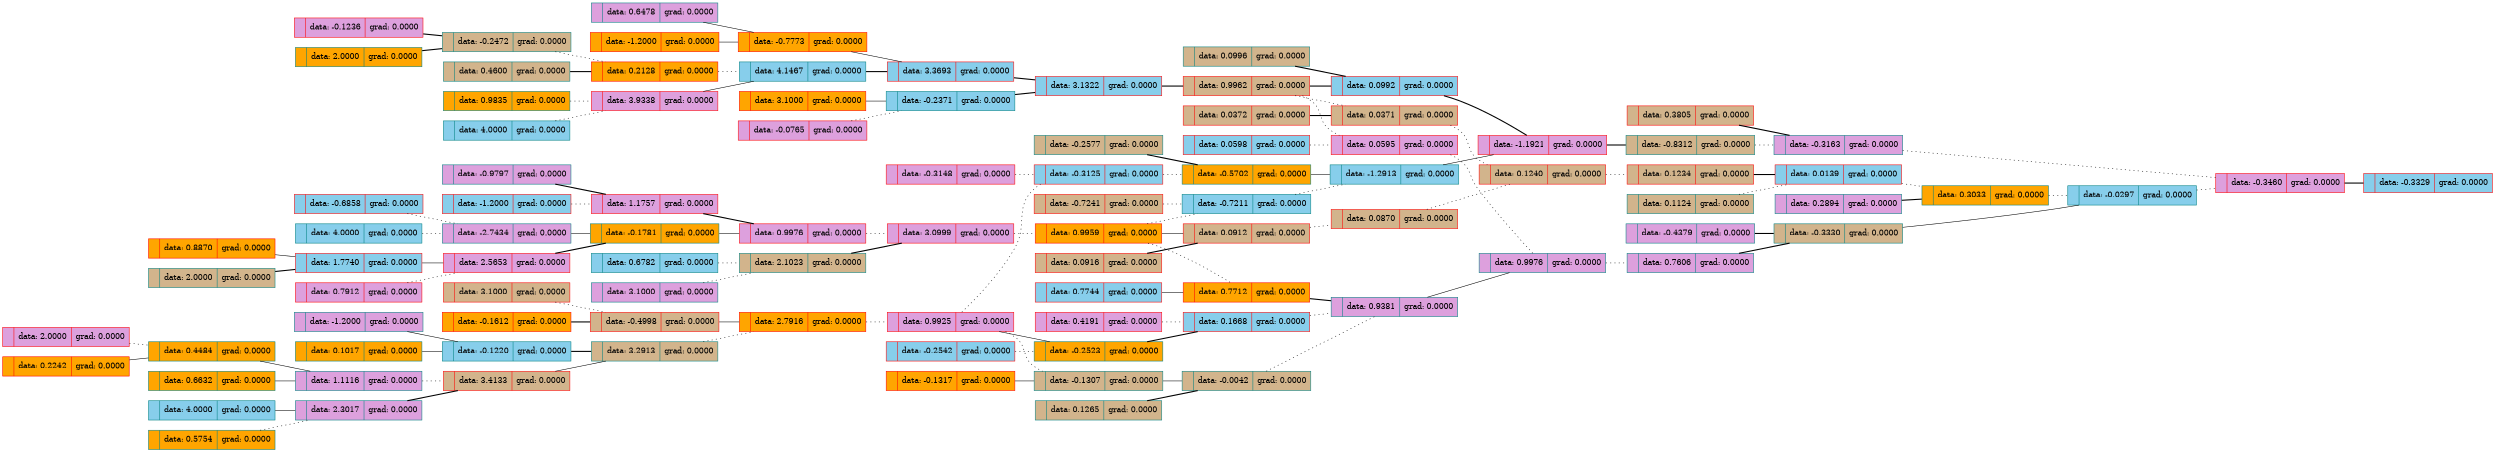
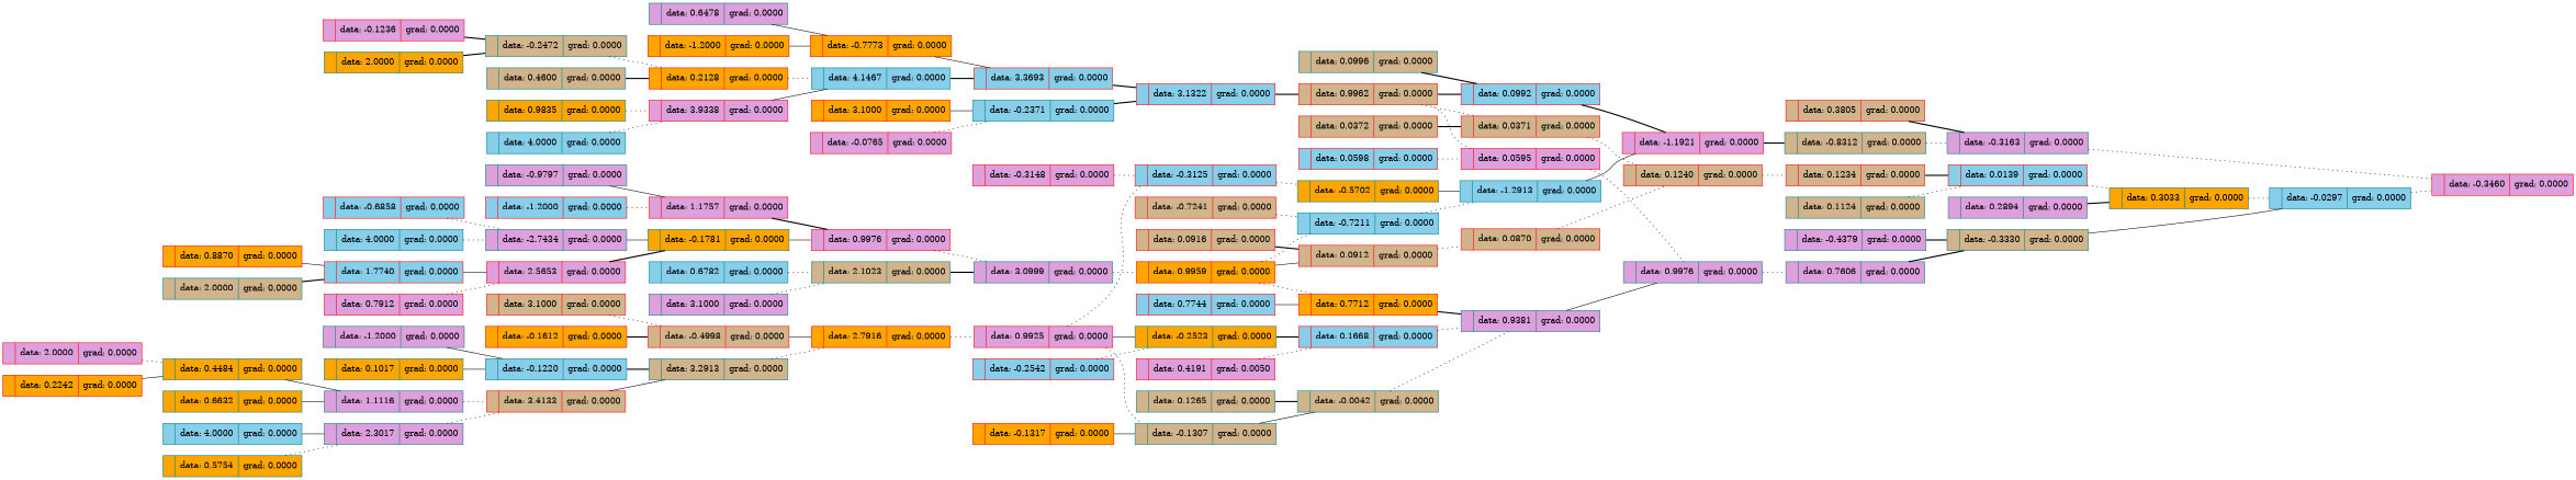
  graph {
    rankdir=LR
    node [color=red fillcolor=plum shape=record style=filled]
    edge [style=dotted]
    n1 [label="{ | data: 2.5653 | grad: 0.0000}"]
    n2 [color=teal fillcolor=orange label="{ | data: -0.1781 | grad: 0.0000}"]
    n3 [label="{ | data: 0.9976 | grad: 0.0000}"]
    n4 [fillcolor=orange label="{ | data: 0.8870 | grad: 0.0000}"]
    n5 [fillcolor=skyblue label="{ | data: 1.7740 | grad: 0.0000}"]
    n6 [fillcolor=tan label="{ | data: 3.1000 | grad: 0.0000}"]
    n7 [fillcolor=tan label="{ | data: -0.4998 | grad: 0.0000}"]
    n8 [fillcolor=orange label="{ | data: 2.7916 | grad: 0.0000}"]
    n9 [color=teal label="{ | data: -1.2000 | grad: 0.0000}"]
    n10 [color=teal fillcolor=skyblue label="{ | data: -0.1220 | grad: 0.0000}"]
    n11 [color=teal fillcolor=tan label="{ | data: 3.2913 | grad: 0.0000}"]
    n12 [color=teal fillcolor=skyblue label="{ | data: -0.0297 | grad: 0.0000}"]
    n13 [label="{ | data: -0.3460 | grad: 0.0000}"]
-   n14 [fillcolor=skyblue label="{ | data: -0.3329 | grad: 0.0000}"]
    n15 [fillcolor=skyblue label="{ | data: -0.6858 | grad: 0.0000}"]
    n16 [color=teal label="{ | data: -2.7434 | grad: 0.0000}"]
    n17 [color=teal label="{ | data: -0.9797 | grad: 0.0000}"]
    n18 [label="{ | data: 1.1757 | grad: 0.0000}"]
    n19 [fillcolor=skyblue label="{ | data: -1.2000 | grad: 0.0000}"]
    n20 [color=teal label="{ | data: -0.3163 | grad: 0.0000}"]
    n21 [color=teal fillcolor=skyblue label="{ | data: 0.6782 | grad: 0.0000}"]
    n22 [color=teal fillcolor=tan label="{ | data: 2.1023 | grad: 0.0000}"]
-   n23 [label="{ | data: 3.0999 | grad: 0.0000}"]
+   n23 [color=teal label="{ | data: 3.0999 | grad: 0.0000}"]
    n24 [label="{ | data: 0.7912 | grad: 0.0000}"]
    n25 [label="{ | data: -0.1236 | grad: 0.0000}"]
    n26 [color=teal fillcolor=tan label="{ | data: -0.2472 | grad: 0.0000}"]
    n27 [fillcolor=orange label="{ | data: 0.2128 | grad: 0.0000}"]
    n28 [color=teal fillcolor=orange label="{ | data: 0.9835 | grad: 0.0000}"]
    n29 [label="{ | data: 3.9338 | grad: 0.0000}"]
    n30 [color=teal fillcolor=skyblue label="{ | data: 4.1467 | grad: 0.0000}"]
    n31 [label="{ | data: 2.0000 | grad: 0.0000}"]
    n32 [color=teal fillcolor=orange label="{ | data: 0.4484 | grad: 0.0000}"]
    n33 [color=teal label="{ | data: 1.1116 | grad: 0.0000}"]
    n34 [color=teal label="{ | data: 0.6478 | grad: 0.0000}"]
    n35 [fillcolor=orange label="{ | data: -0.7773 | grad: 0.0000}"]
    n36 [fillcolor=skyblue label="{ | data: 3.3693 | grad: 0.0000}"]
    n37 [fillcolor=orange label="{ | data: 0.9959 | grad: 0.0000}"]
    n38 [fillcolor=tan label="{ | data: 0.0912 | grad: 0.0000}"]
    n39 [fillcolor=orange label="{ | data: 0.7712 | grad: 0.0000}"]
    n40 [color=teal fillcolor=skyblue label="{ | data: -0.7211 | grad: 0.0000}"]
    n41 [fillcolor=tan label="{ | data: 0.0870 | grad: 0.0000}"]
    n42 [color=teal label="{ | data: 0.9381 | grad: 0.0000}"]
    n43 [color=teal fillcolor=skyblue label="{ | data: -1.2913 | grad: 0.0000}"]
    n44 [label="{ | data: -0.0765 | grad: 0.0000}"]
    n45 [color=teal fillcolor=skyblue label="{ | data: -0.2371 | grad: 0.0000}"]
    n46 [fillcolor=skyblue label="{ | data: 3.1322 | grad: 0.0000}"]
    n47 [color=teal fillcolor=tan label="{ | data: 0.4600 | grad: 0.0000}"]
    n48 [fillcolor=orange label="{ | data: -0.1317 | grad: 0.0000}"]
    n49 [color=teal fillcolor=tan label="{ | data: -0.1307 | grad: 0.0000}"]
    n50 [color=teal fillcolor=tan label="{ | data: -0.0042 | grad: 0.0000}"]
    n51 [fillcolor=tan label="{ | data: 0.0916 | grad: 0.0000}"]
    n52 [fillcolor=orange label="{ | data: -1.2000 | grad: 0.0000}"]
    n53 [fillcolor=tan label="{ | data: 0.0372 | grad: 0.0000}"]
    n54 [fillcolor=tan label="{ | data: 0.0371 | grad: 0.0000}"]
    n55 [fillcolor=tan label="{ | data: 0.1240 | grad: 0.0000}"]
    n56 [color=teal fillcolor=tan label="{ | data: 0.1265 | grad: 0.0000}"]
    n57 [color=teal fillcolor=tan label="{ | data: -0.3330 | grad: 0.0000}"]
    n58 [fillcolor=skyblue label="{ | data: -0.2542 | grad: 0.0000}"]
    n59 [color=teal fillcolor=orange label="{ | data: -0.2523 | grad: 0.0000}"]
    n60 [fillcolor=skyblue label="{ | data: 0.1668 | grad: 0.0000}"]
    n61 [fillcolor=skyblue label="{ | data: 0.7744 | grad: 0.0000}"]
    n62 [fillcolor=skyblue label="{ | data: 0.0598 | grad: 0.0000}"]
    n63 [label="{ | data: 0.0595 | grad: 0.0000}"]
    n64 [color=teal label="{ | data: 0.9976 | grad: 0.0000}"]
-   n65 [label="{ | data: 0.4191 | grad: 0.0000}"]
+   n65 [label="{ | data: 0.4191 | grad: 0.0050}"]
    n66 [fillcolor=tan label="{ | data: 0.9962 | grad: 0.0000}"]
    n67 [fillcolor=skyblue label="{ | data: 0.0992 | grad: 0.0000}"]
    n68 [label="{ | data: -1.1921 | grad: 0.0000}"]
    n69 [color=teal label="{ | data: 2.3017 | grad: 0.0000}"]
    n70 [fillcolor=tan label="{ | data: 3.4133 | grad: 0.0000}"]
    n71 [label="{ | data: -0.3148 | grad: 0.0000}"]
    n72 [fillcolor=skyblue label="{ | data: -0.3125 | grad: 0.0000}"]
    n73 [color=teal fillcolor=orange label="{ | data: -0.5702 | grad: 0.0000}"]
    n74 [fillcolor=tan label="{ | data: -0.7241 | grad: 0.0000}"]
    n75 [color=teal fillcolor=tan label="{ | data: 0.0996 | grad: 0.0000}"]
-   n76 [color=teal fillcolor=tan label="{ | data: -0.2577 | grad: 0.0000}"]
    n77 [color=teal fillcolor=orange label="{ | data: 0.6632 | grad: 0.0000}"]
    n78 [color=teal label="{ | data: 3.1000 | grad: 0.0000}"]
    n79 [color=teal fillcolor=tan label="{ | data: 0.1124 | grad: 0.0000}"]
    n80 [fillcolor=skyblue label="{ | data: 0.0139 | grad: 0.0000}"]
    n81 [color=teal fillcolor=orange label="{ | data: 0.3033 | grad: 0.0000}"]
    n82 [color=teal label="{ | data: -0.4379 | grad: 0.0000}"]
    n83 [fillcolor=tan label="{ | data: 0.3805 | grad: 0.0000}"]
    n84 [color=teal label="{ | data: 0.2894 | grad: 0.0000}"]
    n85 [color=teal fillcolor=skyblue label="{ | data: 4.0000 | grad: 0.0000}"]
    n86 [color=teal fillcolor=skyblue label="{ | data: 4.0000 | grad: 0.0000}"]
    n87 [color=teal fillcolor=skyblue label="{ | data: 4.0000 | grad: 0.0000}"]
    n88 [fillcolor=orange label="{ | data: 0.2242 | grad: 0.0000}"]
    n89 [fillcolor=tan label="{ | data: 0.1234 | grad: 0.0000}"]
    n90 [fillcolor=orange label="{ | data: 3.1000 | grad: 0.0000}"]
    n91 [label="{ | data: 0.9925 | grad: 0.0000}"]
    n92 [color=teal fillcolor=orange label="{ | data: 2.0000 | grad: 0.0000}"]
    n93 [color=teal label="{ | data: 0.7606 | grad: 0.0000}"]
    n94 [color=teal fillcolor=tan label="{ | data: -0.8312 | grad: 0.0000}"]
    n95 [color=teal fillcolor=tan label="{ | data: 2.0000 | grad: 0.0000}"]
    n96 [color=teal fillcolor=orange label="{ | data: 0.5754 | grad: 0.0000}"]
    n97 [color=teal fillcolor=orange label="{ | data: 0.1017 | grad: 0.0000}"]
    n98 [fillcolor=orange label="{ | data: -0.1612 | grad: 0.0000}"]
    n1 -- n2 [style=bold]
    n2 -- n3 [style=solid]
    n3 -- n23
    n4 -- n5 [style=solid]
    n5 -- n1 [style=solid]
    n6 -- n7
    n7 -- n8 [style=solid]
    n8 -- n91
    n9 -- n10 [style=solid]
    n10 -- n11 [style=bold]
    n11 -- n8
    n12 -- n13
-   n13 -- n14 [style=bold]
    n15 -- n16
    n16 -- n2 [style=solid]
-   n17 -- n18 [style=bold]
+   n17 -- n18 [style=solid]
    n18 -- n3 [style=bold]
    n19 -- n18
    n20 -- n13
    n21 -- n22
    n22 -- n23 [style=bold]
    n23 -- n37
    n24 -- n1
    n25 -- n26 [style=bold]
    n26 -- n27
    n27 -- n30
    n28 -- n29
    n29 -- n30 [style=solid]
    n30 -- n36 [style=bold]
    n31 -- n32
    n32 -- n33 [style=solid]
    n33 -- n70
    n34 -- n35 [style=solid]
    n35 -- n36 [style=solid]
    n36 -- n46 [style=bold]
    n37 -- n38 [style=solid]
    n37 -- n39
    n37 -- n40
    n38 -- n41
    n39 -- n42 [style=bold]
    n40 -- n43
    n41 -- n55
    n42 -- n64 [style=solid]
    n43 -- n68 [style=solid]
    n44 -- n45
    n45 -- n46 [style=bold]
    n46 -- n66 [style=bold]
    n47 -- n27 [style=bold]
    n48 -- n49 [style=solid]
    n49 -- n50 [style=solid]
    n50 -- n42
    n51 -- n38 [style=bold]
    n52 -- n35 [style=solid]
    n53 -- n54 [style=bold]
    n54 -- n55
    n55 -- n89
    n56 -- n50 [style=bold]
    n57 -- n12 [style=solid]
    n58 -- n59
    n59 -- n60 [style=bold]
    n60 -- n42
    n61 -- n39 [style=solid]
    n62 -- n63
    n63 -- n64
    n64 -- n93
    n65 -- n60
    n66 -- n54
    n66 -- n63
    n66 -- n67 [style=bold]
    n67 -- n68 [style=bold]
    n68 -- n94 [style=bold]
-   n69 -- n70 [style=bold]
+   n69 -- n70
    n70 -- n11 [style=solid]
    n71 -- n72
    n72 -- n73
    n73 -- n43 [style=solid]
    n74 -- n40
    n75 -- n67 [style=bold]
-   n76 -- n73 [style=bold]
    n77 -- n33 [style=solid]
    n78 -- n22
    n79 -- n80
    n80 -- n81
    n81 -- n12
    n82 -- n57 [style=bold]
    n83 -- n20 [style=bold]
    n84 -- n81 [style=bold]
    n85 -- n29
    n86 -- n69 [style=solid]
    n87 -- n16
    n88 -- n32 [style=solid]
    n89 -- n80 [style=bold]
    n90 -- n45 [style=solid]
    n91 -- n49
    n91 -- n59 [style=solid]
    n91 -- n72
    n92 -- n26 [style=bold]
    n93 -- n57 [style=bold]
    n94 -- n20
    n95 -- n5 [style=bold]
    n96 -- n69
    n97 -- n10 [style=solid]
    n98 -- n7 [style=bold]
  }
